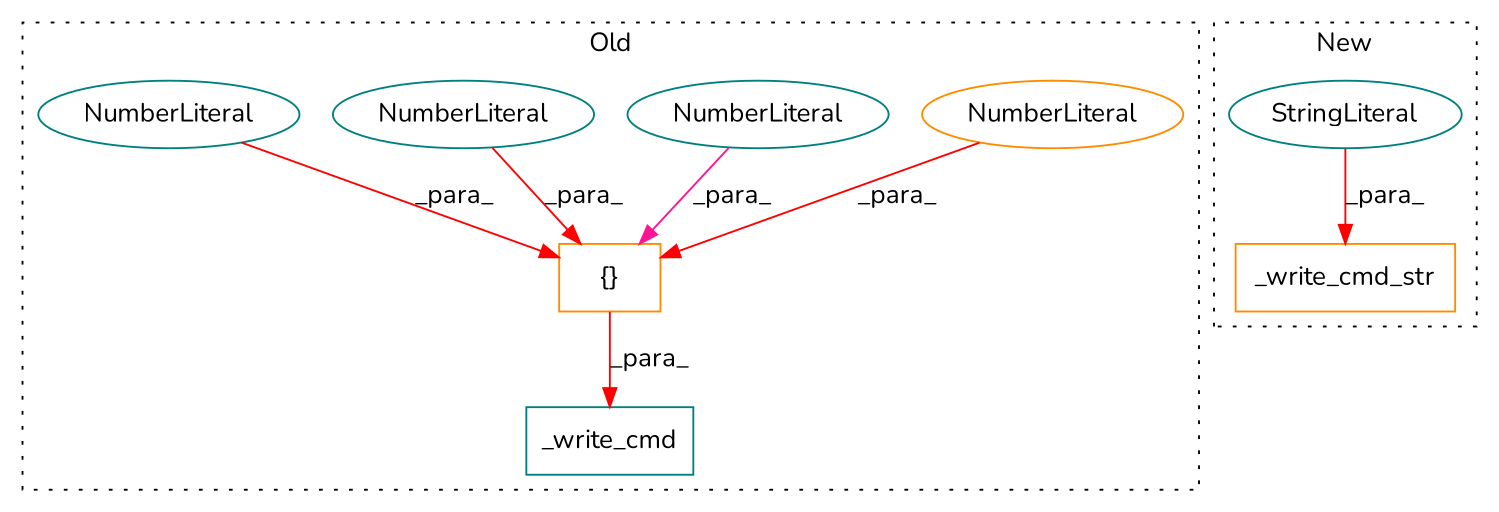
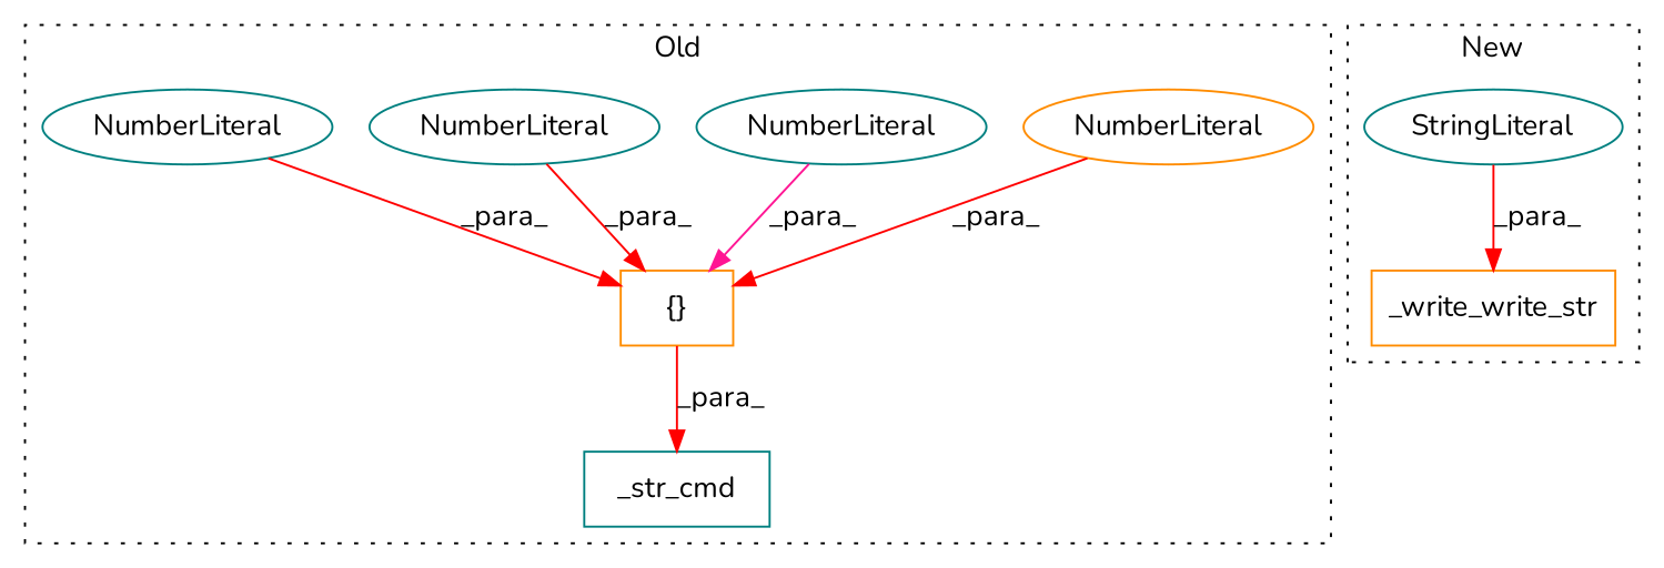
  digraph {
    fontname=Nunito
    node [a=34 color=teal fontname=Nunito l=2 shape=ellipse]
    edge [color=red fontname=Nunito]
-   n1 [a=32 l="11,1" label=_write_cmd s="5207,5243" shape=box]
+   n1 [a=32 l="11,1" label=_str_cmd s="5207,5243" shape=box]
    n2 [a=4 color=darkorange l="1,1" label="{}" s="5227,5242" shape=box]
    n3 [color=darkorange l=3 label=NumberLiteral s=5230]
    n4 [label=NumberLiteral s=5240]
    n5 [label=NumberLiteral s=5237]
    n6 [l=1 label=NumberLiteral s=5228]
-   n7 [a=32 color=darkorange l="15,1" label=_write_cmd_str s="5529,5549" shape=box]
+   n7 [a=32 color=darkorange l="15,1" label=_write_write_str s="5529,5549" shape=box]
    n8 [a=45 l=5 label=StringLiteral s=5544]
    subgraph cluster_1 {
      label=Old
      style=dotted
      n1
      n2
      n3
      n4
      n5
      n6
    }
    subgraph cluster_2 {
      label=New
      style=dotted
      n7
      n8
    }
    n2 -> n1 [label=_para_]
    n3 -> n2 [label=_para_]
    n4 -> n2 [color=deeppink label=_para_]
    n5 -> n2 [label=_para_]
    n6 -> n2 [label=_para_]
    n8 -> n7 [label=_para_]
  }
